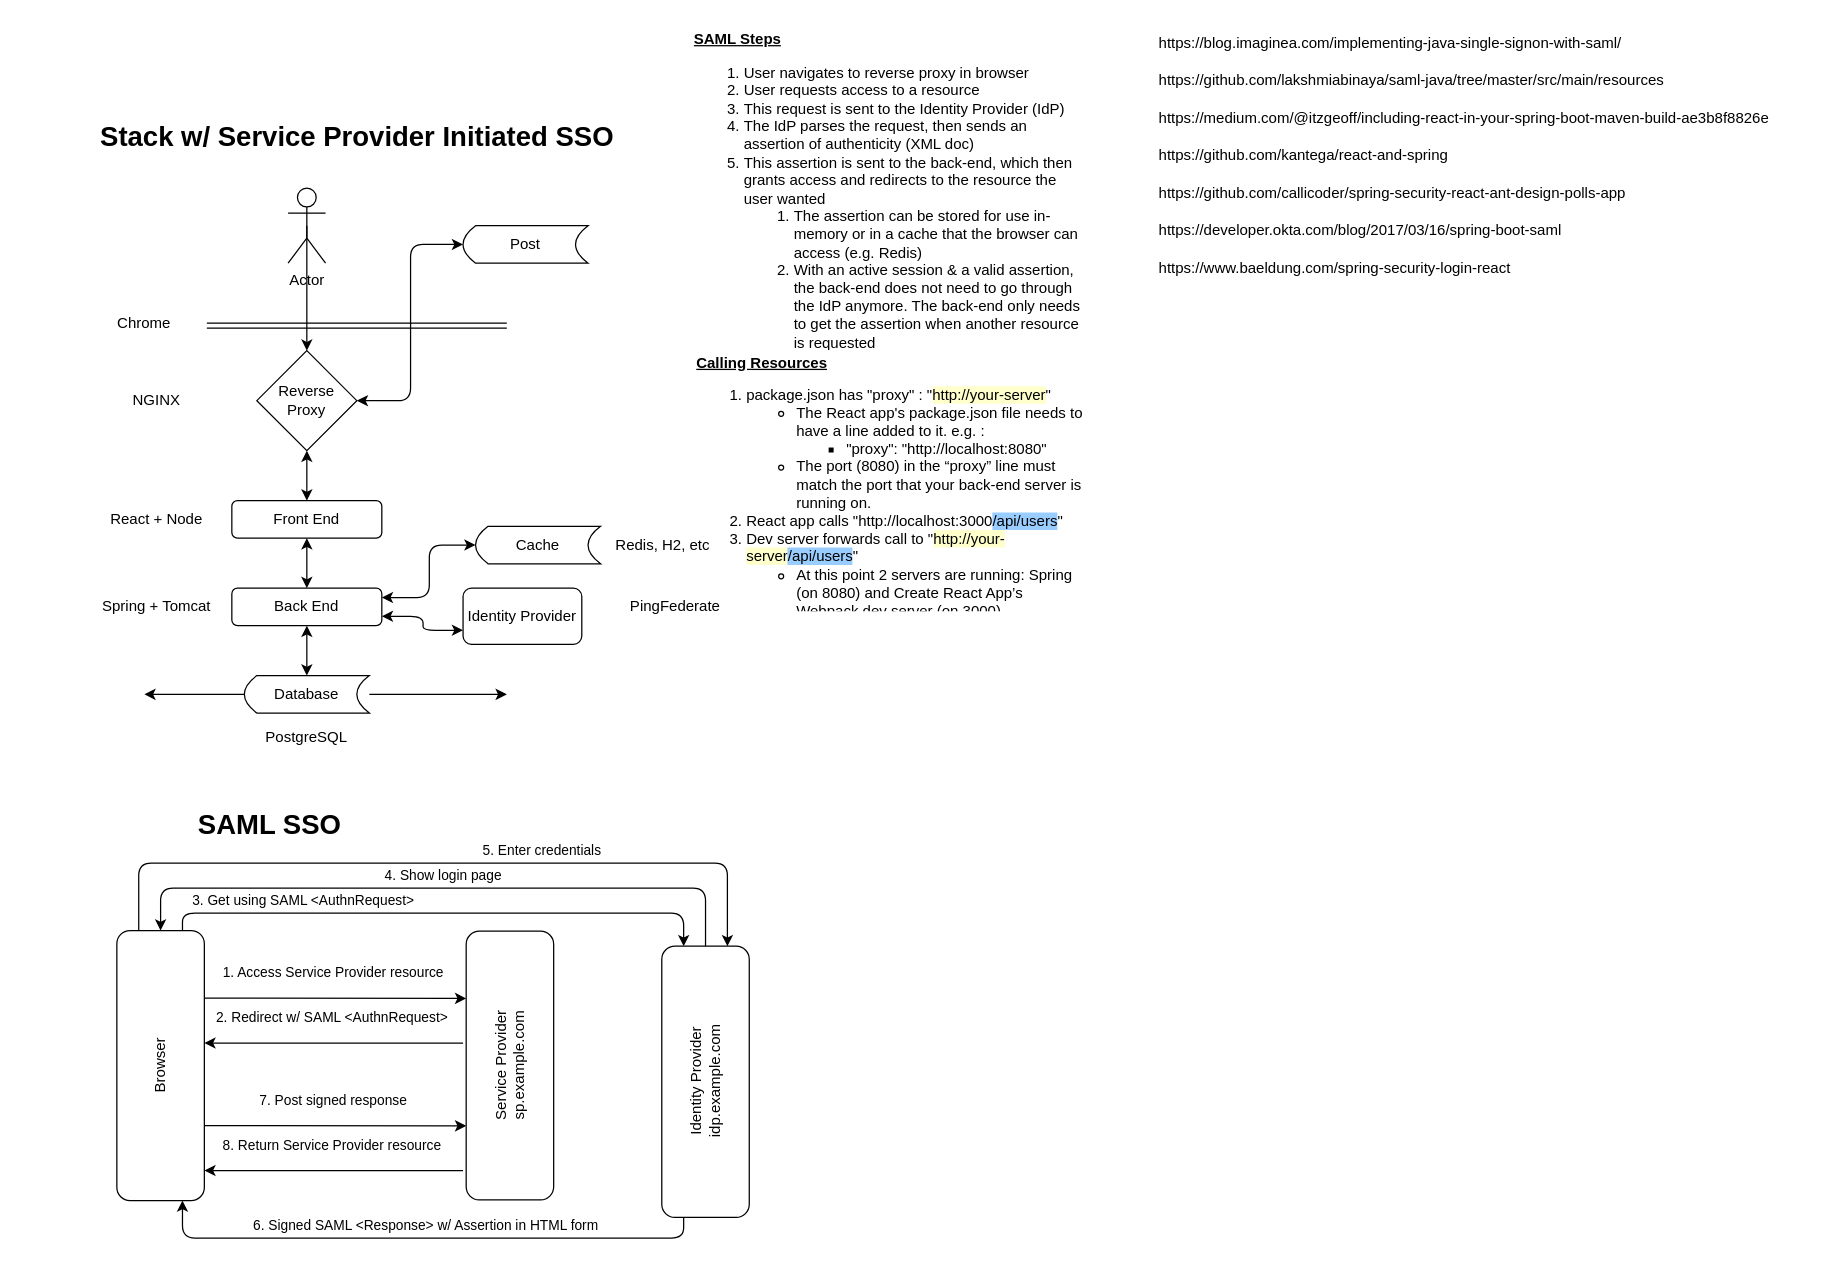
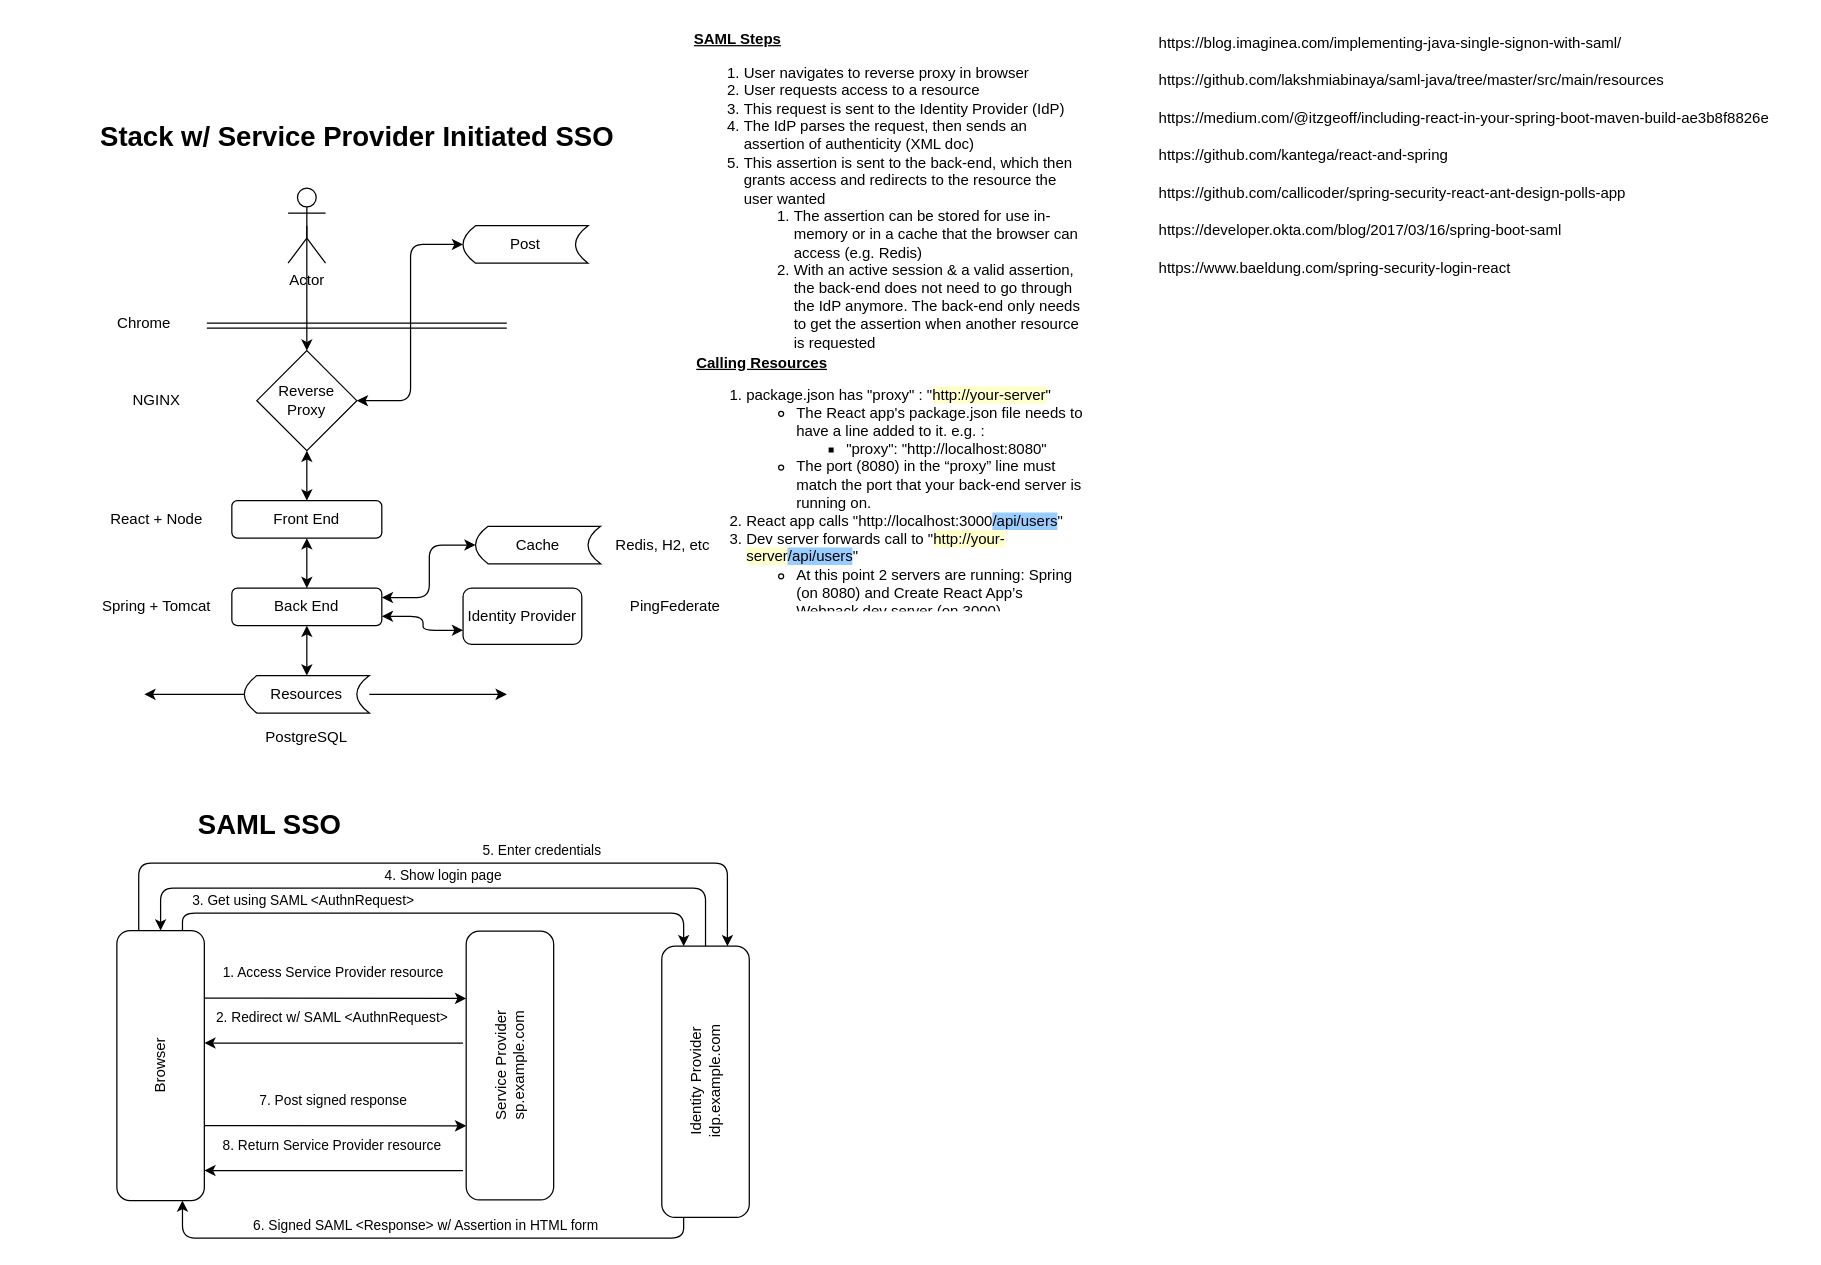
  <mxCell id="0" />
  <mxCell id="1" parent="0" />
  <mxCell id="2" value="Front End" style="rounded=1;whiteSpace=wrap;html=1;" vertex="1" parent="1"><mxGeometry x="185" y="400" width="120" height="30" as="geometry" /></mxCell>
  <mxCell id="3" value="Reverse Proxy" style="rhombus;whiteSpace=wrap;html=1;" vertex="1" parent="1"><mxGeometry x="205" y="280" width="80" height="80" as="geometry" /></mxCell>
  <mxCell id="4" value="Post" style="shape=dataStorage;whiteSpace=wrap;html=1;" vertex="1" parent="1"><mxGeometry x="370" y="180" width="100" height="30" as="geometry" /></mxCell>
  <mxCell id="5" value="Back End" style="rounded=1;whiteSpace=wrap;html=1;" vertex="1" parent="1"><mxGeometry x="185" y="470" width="120" height="30" as="geometry" /></mxCell>
  <mxCell id="6" value="" style="shape=link;html=1;" edge="1" parent="1"><mxGeometry width="50" height="50" relative="1" as="geometry"><mxPoint x="165" y="260" as="sourcePoint" /><mxPoint x="405" y="260" as="targetPoint" /></mxGeometry></mxCell>
  <mxCell id="7" value="" style="endArrow=classic;startArrow=classic;html=1;entryX=0.5;entryY=1;entryDx=0;entryDy=0;" edge="1" parent="1" source="2" target="3"><mxGeometry width="50" height="50" relative="1" as="geometry"><mxPoint x="115" y="560" as="sourcePoint" /><mxPoint x="165" y="510" as="targetPoint" /></mxGeometry></mxCell>
  <mxCell id="8" value="" style="endArrow=classic;startArrow=classic;html=1;entryX=0.5;entryY=1;entryDx=0;entryDy=0;exitX=0.5;exitY=0;exitDx=0;exitDy=0;" edge="1" parent="1" source="5" target="2"><mxGeometry width="50" height="50" relative="1" as="geometry"><mxPoint x="115" y="570" as="sourcePoint" /><mxPoint x="165" y="520" as="targetPoint" /></mxGeometry></mxCell>
  <mxCell id="9" value="Actor" style="shape=umlActor;verticalLabelPosition=bottom;labelBackgroundColor=#ffffff;verticalAlign=top;html=1;outlineConnect=0;" vertex="1" parent="1"><mxGeometry x="230" y="150" width="30" height="60" as="geometry" /></mxCell>
  <mxCell id="10" value="" style="endArrow=classic;html=1;entryX=0.5;entryY=0;entryDx=0;entryDy=0;exitX=0.5;exitY=0.5;exitDx=0;exitDy=0;exitPerimeter=0;" edge="1" parent="1" source="9" target="3"><mxGeometry width="50" height="50" relative="1" as="geometry"><mxPoint x="245" y="230" as="sourcePoint" /><mxPoint x="165" y="510" as="targetPoint" /></mxGeometry></mxCell>
  <mxCell id="11" value="" style="edgeStyle=elbowEdgeStyle;elbow=horizontal;endArrow=classic;html=1;startArrow=classic;startFill=1;entryX=0;entryY=0.5;entryDx=0;entryDy=0;exitX=1;exitY=0.5;exitDx=0;exitDy=0;" edge="1" parent="1" source="3" target="4"><mxGeometry width="50" height="50" relative="1" as="geometry"><mxPoint x="115" y="560" as="sourcePoint" /><mxPoint x="165" y="510" as="targetPoint" /></mxGeometry></mxCell>
  <mxCell id="12" value="Cache" style="shape=dataStorage;whiteSpace=wrap;html=1;" vertex="1" parent="1"><mxGeometry x="380" y="420.5" width="100" height="30" as="geometry" /></mxCell>
- <mxCell id="13" value="Database" style="shape=dataStorage;whiteSpace=wrap;html=1;" vertex="1" parent="1"><mxGeometry x="195" y="540" width="100" height="30" as="geometry" /></mxCell>
+ <mxCell id="13" value="Resources" style="shape=dataStorage;whiteSpace=wrap;html=1;" vertex="1" parent="1"><mxGeometry x="195" y="540" width="100" height="30" as="geometry" /></mxCell>
  <mxCell id="14" value="" style="endArrow=classic;startArrow=classic;html=1;entryX=0.5;entryY=1;entryDx=0;entryDy=0;" edge="1" parent="1" source="13" target="5"><mxGeometry width="50" height="50" relative="1" as="geometry"><mxPoint x="115" y="630" as="sourcePoint" /><mxPoint x="165" y="580" as="targetPoint" /></mxGeometry></mxCell>
  <mxCell id="15" value="React + Node" style="text;html=1;strokeColor=none;fillColor=none;align=center;verticalAlign=middle;whiteSpace=wrap;rounded=0;" vertex="1" parent="1"><mxGeometry x="75" y="405" width="100" height="20" as="geometry" /></mxCell>
  <mxCell id="16" value="Spring + Tomcat" style="text;html=1;strokeColor=none;fillColor=none;align=center;verticalAlign=middle;whiteSpace=wrap;rounded=0;" vertex="1" parent="1"><mxGeometry x="75" y="475" width="100" height="20" as="geometry" /></mxCell>
  <mxCell id="17" value="" style="endArrow=classic;html=1;exitX=0;exitY=0.5;exitDx=0;exitDy=0;" edge="1" parent="1" source="13"><mxGeometry width="50" height="50" relative="1" as="geometry"><mxPoint x="75" y="640" as="sourcePoint" /><mxPoint x="115" y="555" as="targetPoint" /></mxGeometry></mxCell>
  <mxCell id="18" value="" style="endArrow=classic;html=1;exitX=1;exitY=0.5;exitDx=0;exitDy=0;" edge="1" parent="1" source="13"><mxGeometry width="50" height="50" relative="1" as="geometry"><mxPoint x="75" y="640" as="sourcePoint" /><mxPoint x="405" y="555" as="targetPoint" /></mxGeometry></mxCell>
  <mxCell id="19" value="&lt;div&gt;&lt;br&gt;&lt;/div&gt;&lt;div&gt;&lt;b&gt;&lt;u&gt;SAML Steps&lt;/u&gt;&lt;/b&gt;&lt;/div&gt;&lt;ol&gt;&lt;li&gt;User navigates to reverse proxy in browser&lt;/li&gt;&lt;li&gt;User requests access to a resource&lt;/li&gt;&lt;li&gt;This request is sent to the Identity Provider (IdP)&lt;/li&gt;&lt;li&gt;The IdP parses the request, then sends an assertion of authenticity (XML doc)&lt;/li&gt;&lt;li&gt;This assertion is sent to the back-end, which then grants access and redirects to the resource the user wanted&lt;/li&gt;&lt;ol&gt;&lt;li&gt;The assertion can be stored for use in-memory or in a cache that the browser can access (e.g. Redis)&lt;/li&gt;&lt;li&gt;With an active session &amp;amp; a valid assertion, the back-end does not need to go through the IdP anymore. The back-end only needs to get the assertion when another resource is requested&lt;/li&gt;&lt;/ol&gt;&lt;/ol&gt;&lt;p&gt;&lt;/p&gt;" style="text;html=1;strokeColor=none;fillColor=none;spacing=5;spacingTop=-20;whiteSpace=wrap;overflow=hidden;rounded=0;align=left;" vertex="1" parent="1"><mxGeometry x="550" y="20" width="320" height="260" as="geometry" /></mxCell>
  <mxCell id="20" value="" style="edgeStyle=elbowEdgeStyle;elbow=horizontal;endArrow=classic;html=1;startArrow=classic;startFill=1;entryX=0;entryY=0.75;entryDx=0;entryDy=0;exitX=1;exitY=0.75;exitDx=0;exitDy=0;" edge="1" parent="1" source="5" target="21"><mxGeometry width="50" height="50" relative="1" as="geometry"><mxPoint x="315" y="477.5" as="sourcePoint" /><mxPoint x="400" y="352.5" as="targetPoint" /></mxGeometry></mxCell>
  <mxCell id="21" value="Identity Provider" style="rounded=1;whiteSpace=wrap;html=1;" vertex="1" parent="1"><mxGeometry x="370" y="470" width="95" height="45" as="geometry" /></mxCell>
  <mxCell id="22" value="" style="edgeStyle=elbowEdgeStyle;elbow=horizontal;endArrow=classic;html=1;startArrow=classic;startFill=1;entryX=0;entryY=0.5;entryDx=0;entryDy=0;exitX=1;exitY=0.25;exitDx=0;exitDy=0;" edge="1" parent="1" source="5" target="12"><mxGeometry width="50" height="50" relative="1" as="geometry"><mxPoint x="305" y="490" as="sourcePoint" /><mxPoint x="380" y="495" as="targetPoint" /></mxGeometry></mxCell>
  <mxCell id="23" value="Redis, H2, etc" style="text;html=1;strokeColor=none;fillColor=none;align=center;verticalAlign=middle;whiteSpace=wrap;rounded=0;" vertex="1" parent="1"><mxGeometry x="480" y="425.5" width="100" height="20" as="geometry" /></mxCell>
  <mxCell id="24" value="PingFederate" style="text;html=1;strokeColor=none;fillColor=none;align=center;verticalAlign=middle;whiteSpace=wrap;rounded=0;" vertex="1" parent="1"><mxGeometry x="490" y="475" width="100" height="20" as="geometry" /></mxCell>
  <mxCell id="25" value="PostgreSQL" style="text;html=1;strokeColor=none;fillColor=none;align=center;verticalAlign=middle;whiteSpace=wrap;rounded=0;" vertex="1" parent="1"><mxGeometry x="195" y="580" width="100" height="20" as="geometry" /></mxCell>
  <mxCell id="26" value="Chrome" style="text;html=1;strokeColor=none;fillColor=none;align=center;verticalAlign=middle;whiteSpace=wrap;rounded=0;" vertex="1" parent="1"><mxGeometry x="65" y="248" width="100" height="20" as="geometry" /></mxCell>
  <mxCell id="27" value="NGINX" style="text;html=1;strokeColor=none;fillColor=none;align=center;verticalAlign=middle;whiteSpace=wrap;rounded=0;" vertex="1" parent="1"><mxGeometry x="75" y="310" width="100" height="20" as="geometry" /></mxCell>
  <mxCell id="28" value="Browser" style="rounded=1;whiteSpace=wrap;html=1;direction=west;rotation=270;" vertex="1" parent="1"><mxGeometry x="20" y="817" width="216" height="70" as="geometry" /></mxCell>
  <mxCell id="29" value="1. Access Service Provider resource" style="endArrow=classic;html=1;exitX=0.25;exitY=0;exitDx=0;exitDy=0;entryX=0.25;entryY=1;entryDx=0;entryDy=0;" edge="1" parent="1" source="28" target="30"><mxGeometry x="-0.016" y="20" width="50" height="50" relative="1" as="geometry"><mxPoint x="230" y="830" as="sourcePoint" /><mxPoint x="360" y="830" as="targetPoint" /><mxPoint as="offset" /></mxGeometry></mxCell>
  <mxCell id="30" value="Service Provider&lt;br&gt;sp.example.com" style="rounded=1;whiteSpace=wrap;html=1;direction=west;rotation=270;" vertex="1" parent="1"><mxGeometry x="300" y="817" width="215" height="70" as="geometry" /></mxCell>
  <mxCell id="31" value="2. Redirect w/ SAML &amp;lt;AuthnRequest&amp;gt;" style="endArrow=none;html=1;exitX=0.25;exitY=0;exitDx=0;exitDy=0;entryX=0.25;entryY=1;entryDx=0;entryDy=0;startArrow=classic;startFill=1;endFill=0;" edge="1" parent="1"><mxGeometry x="-0.016" y="20" width="50" height="50" relative="1" as="geometry"><mxPoint x="163" y="834" as="sourcePoint" /><mxPoint x="370" y="834" as="targetPoint" /><mxPoint as="offset" /></mxGeometry></mxCell>
  <mxCell id="32" value="3. Get using SAML &amp;lt;AuthnRequest&amp;gt;" style="edgeStyle=elbowEdgeStyle;elbow=horizontal;endArrow=classic;html=1;startArrow=none;startFill=0;exitX=0;exitY=0.25;exitDx=0;exitDy=0;entryX=0;entryY=0.75;entryDx=0;entryDy=0;" edge="1" parent="1" source="28" target="33"><mxGeometry x="-0.497" y="10" width="50" height="50" relative="1" as="geometry"><mxPoint x="510" y="963" as="sourcePoint" /><mxPoint x="610" y="730" as="targetPoint" /><Array as="points"><mxPoint x="376" y="730" /></Array><mxPoint as="offset" /></mxGeometry></mxCell>
  <mxCell id="33" value="Identity Provider&lt;br&gt;idp.example.com" style="rounded=1;whiteSpace=wrap;html=1;direction=west;rotation=270;" vertex="1" parent="1"><mxGeometry x="455.5" y="830" width="217" height="70" as="geometry" /></mxCell>
  <mxCell id="34" value="4. Show login page" style="edgeStyle=elbowEdgeStyle;elbow=horizontal;endArrow=classic;html=1;startArrow=none;startFill=0;exitX=0;exitY=0.5;exitDx=0;exitDy=0;entryX=0;entryY=0.5;entryDx=0;entryDy=0;" edge="1" parent="1" source="33" target="28"><mxGeometry x="-0.003" y="-10" width="50" height="50" relative="1" as="geometry"><mxPoint x="138" y="762" as="sourcePoint" /><mxPoint x="620" y="740" as="targetPoint" /><mxPoint as="offset" /><Array as="points"><mxPoint x="376" y="710" /></Array></mxGeometry></mxCell>
  <mxCell id="35" value="5. Enter credentials" style="edgeStyle=elbowEdgeStyle;elbow=horizontal;endArrow=classic;html=1;startArrow=none;startFill=0;exitX=0;exitY=0.75;exitDx=0;exitDy=0;entryX=0;entryY=0.25;entryDx=0;entryDy=0;" edge="1" parent="1" source="28" target="33"><mxGeometry x="0.27" y="10" width="50" height="50" relative="1" as="geometry"><mxPoint x="156" y="762" as="sourcePoint" /><mxPoint x="633" y="762" as="targetPoint" /><Array as="points"><mxPoint x="385" y="690" /></Array><mxPoint as="offset" /></mxGeometry></mxCell>
  <mxCell id="36" value="6. Signed SAML &amp;lt;Response&amp;gt; w/ Assertion in HTML form" style="edgeStyle=elbowEdgeStyle;elbow=horizontal;endArrow=classic;html=1;startArrow=none;startFill=0;exitX=1;exitY=0.75;exitDx=0;exitDy=0;entryX=1;entryY=0.25;entryDx=0;entryDy=0;" edge="1" parent="1" source="33" target="28"><mxGeometry x="-0.003" y="-10" width="50" height="50" relative="1" as="geometry"><mxPoint x="652" y="754" as="sourcePoint" /><mxPoint x="138" y="754" as="targetPoint" /><mxPoint as="offset" /><Array as="points"><mxPoint x="375" y="990" /></Array></mxGeometry></mxCell>
  <mxCell id="37" value="7. Post signed response" style="endArrow=classic;html=1;exitX=0.25;exitY=0;exitDx=0;exitDy=0;entryX=0.25;entryY=1;entryDx=0;entryDy=0;" edge="1" parent="1"><mxGeometry x="-0.016" y="20" width="50" height="50" relative="1" as="geometry"><mxPoint x="163" y="900" as="sourcePoint" /><mxPoint x="372.5" y="900.25" as="targetPoint" /><mxPoint as="offset" /></mxGeometry></mxCell>
  <mxCell id="38" value="8. Return Service Provider resource" style="endArrow=none;html=1;exitX=0.25;exitY=0;exitDx=0;exitDy=0;entryX=0.25;entryY=1;entryDx=0;entryDy=0;startArrow=classic;startFill=1;endFill=0;" edge="1" parent="1"><mxGeometry x="-0.016" y="20" width="50" height="50" relative="1" as="geometry"><mxPoint x="163" y="936" as="sourcePoint" /><mxPoint x="370" y="936" as="targetPoint" /><mxPoint as="offset" /></mxGeometry></mxCell>
  <mxCell id="39" value="&lt;div&gt;&lt;b&gt;&lt;u&gt;Calling Resources&lt;/u&gt;&lt;/b&gt;&lt;/div&gt;&lt;ol&gt;&lt;li&gt;package.json has &quot;proxy&quot; : &quot;&lt;span style=&quot;background-color: rgb(255 , 255 , 204)&quot;&gt;http://your-server&lt;/span&gt;&quot;&lt;/li&gt;&lt;ul&gt;&lt;li&gt;The React app's package.json file needs to have a line added to it. e.g. :&lt;/li&gt;&lt;ul&gt;&lt;li&gt;&quot;proxy&quot;: &quot;http://localhost:8080&quot;&lt;br&gt;&lt;/li&gt;&lt;/ul&gt;&lt;li&gt;The port (8080) in the “proxy” line must match the port that your back-end server is running on.&lt;br&gt;&lt;/li&gt;&lt;/ul&gt;&lt;li&gt;React app calls &quot;http://localhost:3000&lt;span style=&quot;background-color: rgb(153 , 204 , 255)&quot;&gt;/api/users&lt;/span&gt;&quot;&lt;/li&gt;&lt;li&gt;Dev server forwards call to &quot;&lt;span style=&quot;background-color: rgb(255 , 255 , 204)&quot;&gt;http://your-server&lt;/span&gt;&lt;span style=&quot;background-color: rgb(153 , 204 , 255)&quot;&gt;/api/users&lt;/span&gt;&quot;&lt;/li&gt;&lt;ul&gt;&lt;li&gt;At this point 2 servers are running: Spring (on 8080) and Create React App’s Webpack dev server (on 3000).&lt;br&gt;&lt;/li&gt;&lt;/ul&gt;&lt;/ol&gt;" style="text;strokeColor=none;fillColor=none;html=1;whiteSpace=wrap;verticalAlign=middle;overflow=hidden;" vertex="1" parent="1"><mxGeometry x="555" y="280" width="315" height="210" as="geometry" /></mxCell>
  <mxCell id="40" value="https://medium.com/@itzgeoff/including-react-in-your-spring-boot-maven-build-ae3b8f8826e" style="text;html=1;" vertex="1" parent="1"><mxGeometry x="924.9" y="80" width="510" height="30" as="geometry" /></mxCell>
  <mxCell id="41" value="https://github.com/kantega/react-and-spring" style="text;html=1;" vertex="1" parent="1"><mxGeometry x="924.9" y="109.5" width="260" height="30" as="geometry" /></mxCell>
  <mxCell id="42" value="SAML SSO" style="text;strokeColor=none;fillColor=none;html=1;fontSize=22;fontStyle=1;verticalAlign=middle;align=center;" vertex="1" parent="1"><mxGeometry x="135" y="640" width="160" height="40" as="geometry" /></mxCell>
  <mxCell id="43" value="Stack w/ Service Provider Initiated SSO" style="text;strokeColor=none;fillColor=none;html=1;fontSize=22;fontStyle=1;verticalAlign=middle;align=center;" vertex="1" parent="1"><mxGeometry x="55" y="89" width="460" height="41" as="geometry" /></mxCell>
  <mxCell id="44" value="https://www.baeldung.com/spring-security-login-react" style="text;html=1;fontSize=12;" vertex="1" parent="1"><mxGeometry x="924.9" y="199.5" width="310" height="30" as="geometry" /></mxCell>
  <mxCell id="45" value="https://github.com/callicoder/spring-security-react-ant-design-polls-app" style="text;html=1;fontSize=12;" vertex="1" parent="1"><mxGeometry x="924.9" y="139.5" width="400" height="30" as="geometry" /></mxCell>
  <mxCell id="46" value="https://developer.okta.com/blog/2017/03/16/spring-boot-saml" style="text;html=1;fontSize=12;" vertex="1" parent="1"><mxGeometry x="924.9" y="169.5" width="350" height="30" as="geometry" /></mxCell>
  <mxCell id="47" value="https://blog.imaginea.com/implementing-java-single-signon-with-saml/" style="text;html=1;fontSize=12;" vertex="1" parent="1"><mxGeometry x="925" y="20" width="400" height="30" as="geometry" /></mxCell>
  <mxCell id="48" value="https://github.com/lakshmiabinaya/saml-java/tree/master/src/main/resources" style="text;html=1;fontSize=12;" vertex="1" parent="1"><mxGeometry x="925" y="50" width="430" height="30" as="geometry" /></mxCell>
